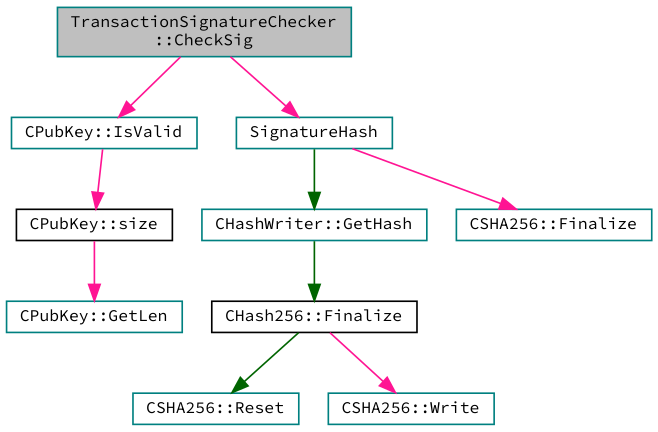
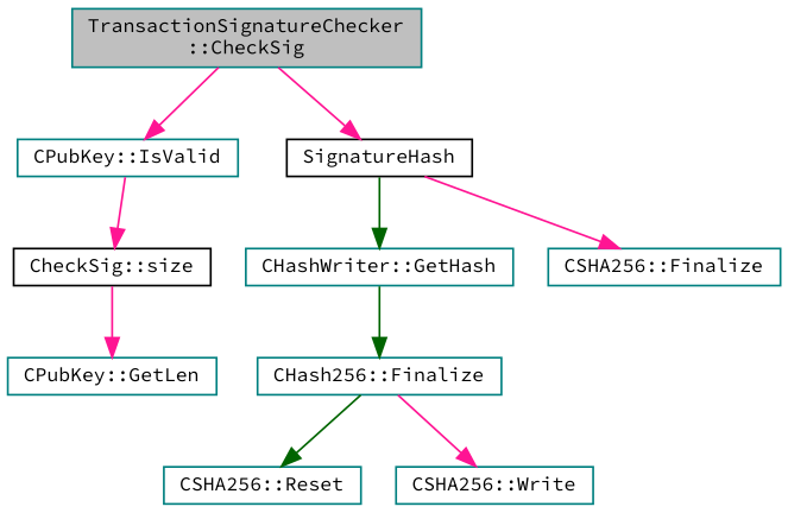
  digraph {
    fontname="Source Code Pro"
    rankdir=TB
    node [color=teal fillcolor=white fontname="Source Code Pro" fontsize=10 shape=record style=filled]
    edge [color=deeppink fontname="Source Code Pro" fontsize=10 labelfontname=Helvetica labelfontsize=10 style=solid]
    n1 [fillcolor=grey75 fontcolor=black height=0.2 label="TransactionSignatureChecker\l::CheckSig" width=0.4]
    n2 [height=0.2 label="CPubKey::IsValid" width=0.4]
-   n3 [height=0.2 label=SignatureHash width=0.4]
-   n4 [color=black height=0.2 label="CPubKey::size" width=0.4]
+   n3 [color=black height=0.2 label=SignatureHash width=0.4]
+   n4 [color=black height=0.2 label="CheckSig::size" width=0.4]
    n5 [height=0.2 label="CHashWriter::GetHash" width=0.4]
    n6 [height=0.2 label="CSHA256::Finalize" width=0.4]
    n7 [height=0.2 label="CPubKey::GetLen" width=0.4]
-   n8 [color=black height=0.2 label="CHash256::Finalize" width=0.4]
+   n8 [height=0.2 label="CHash256::Finalize" width=0.4]
    n9 [height=0.2 label="CSHA256::Reset" width=0.4]
    n10 [height=0.2 label="CSHA256::Write" width=0.4]
    n1 -> n2
    n1 -> n3
    n2 -> n4
    n3 -> n5 [color=darkgreen]
    n3 -> n6
    n4 -> n7
    n5 -> n8 [color=darkgreen]
    n8 -> n9 [color=darkgreen]
    n8 -> n10
  }
